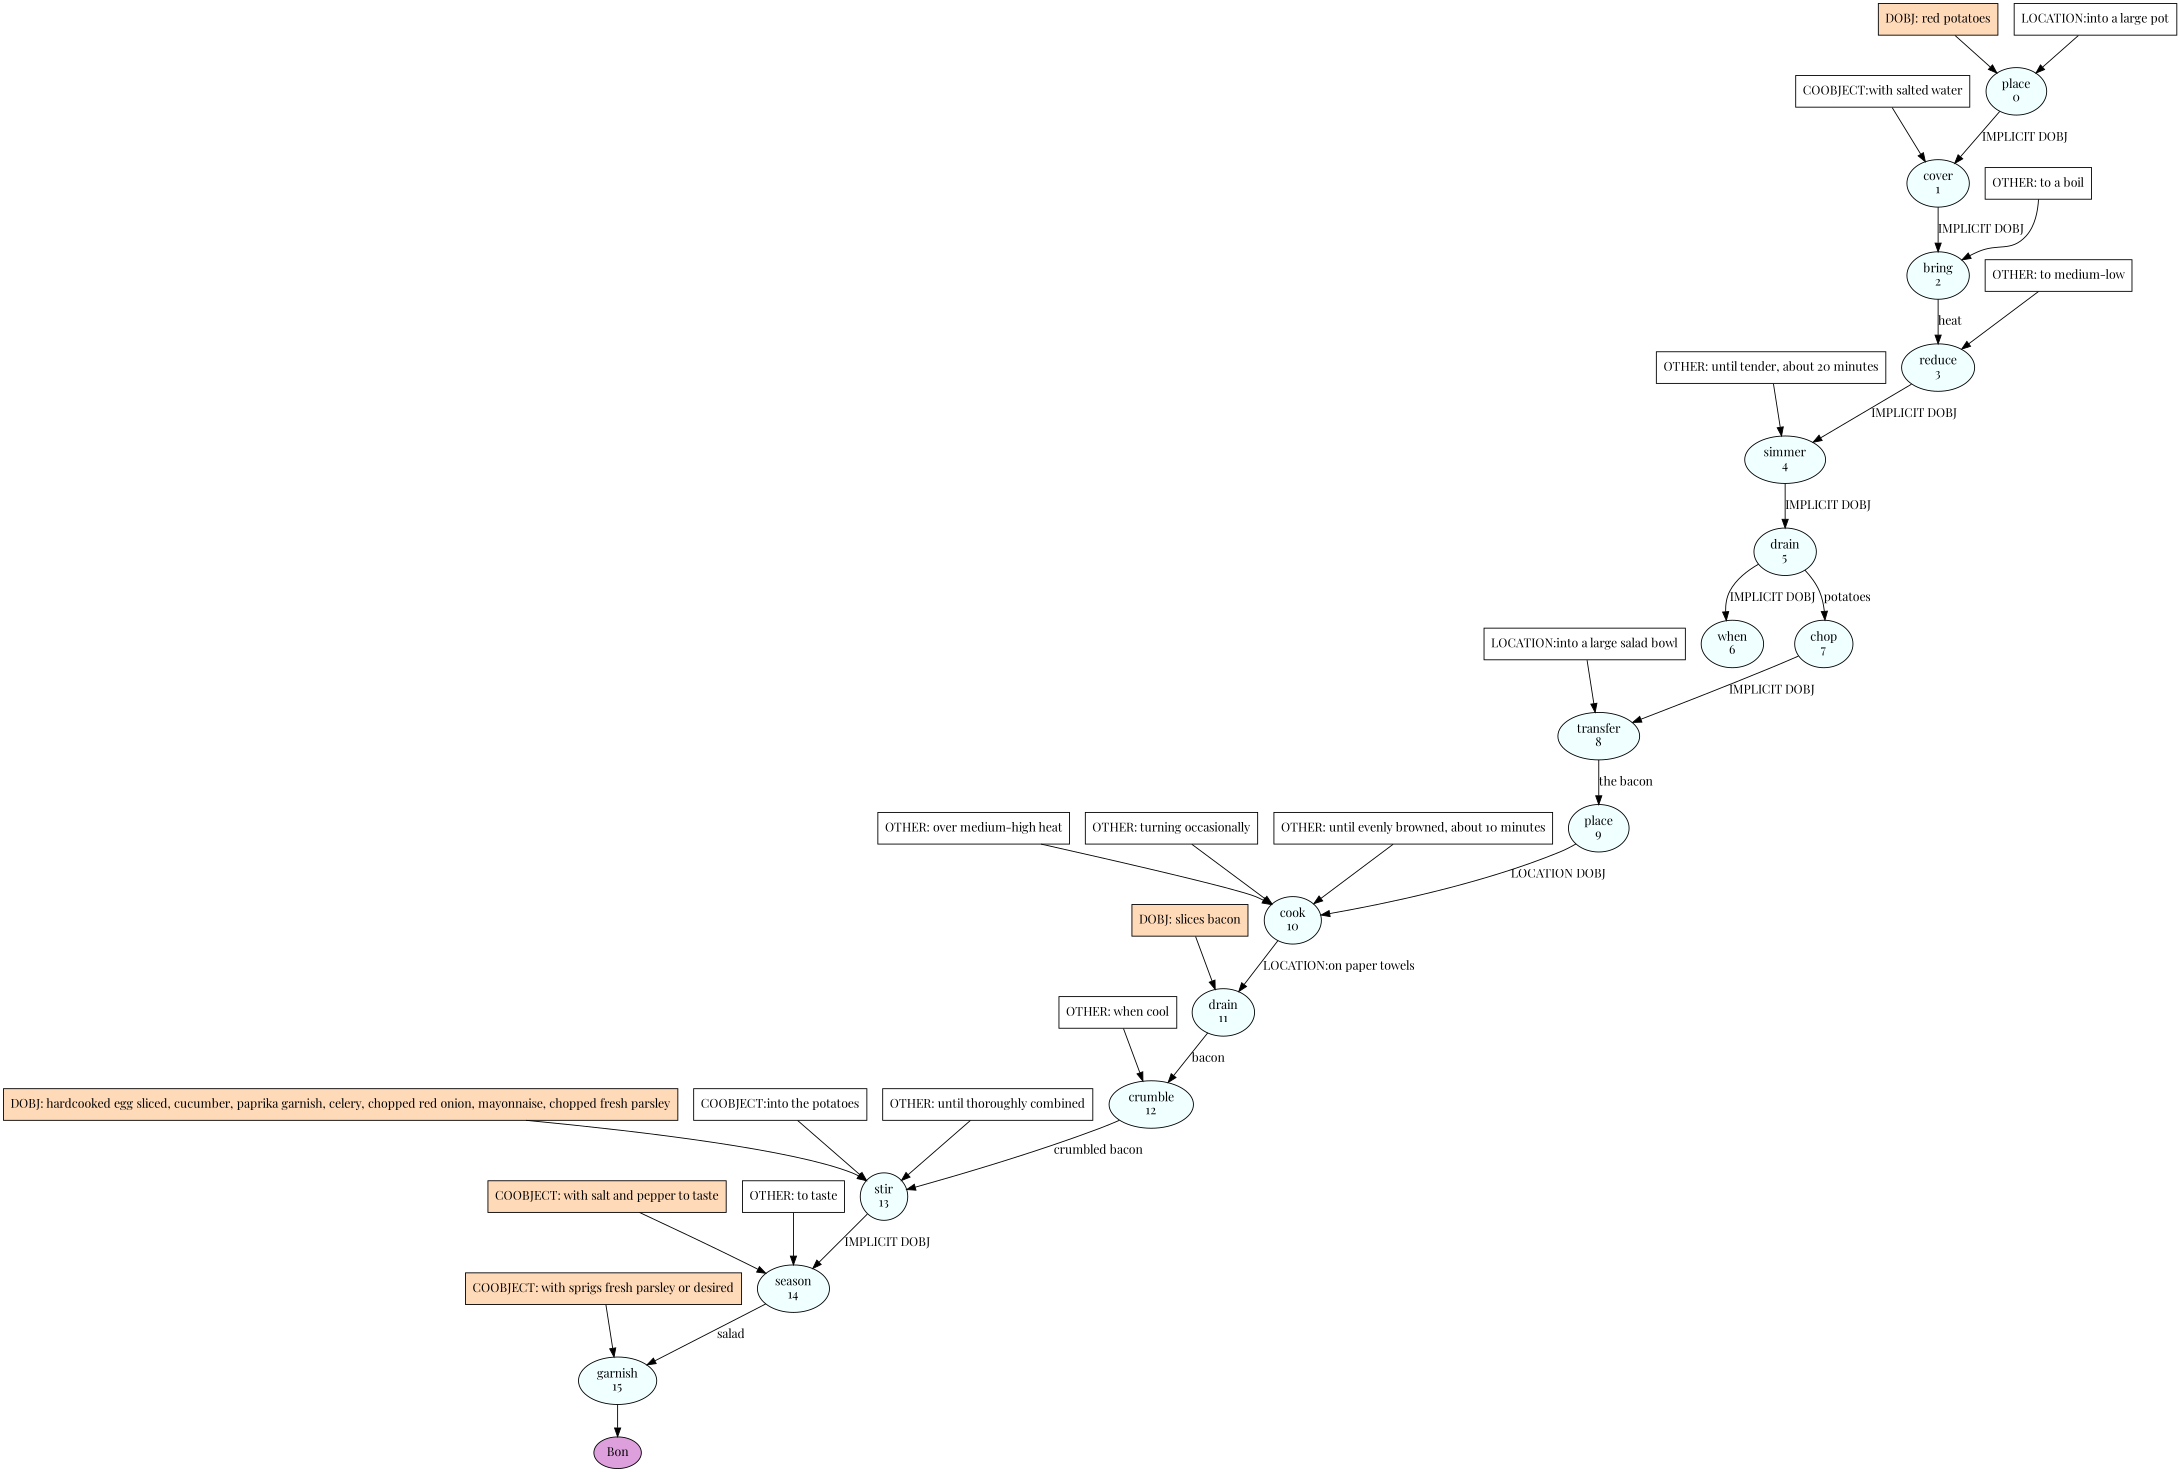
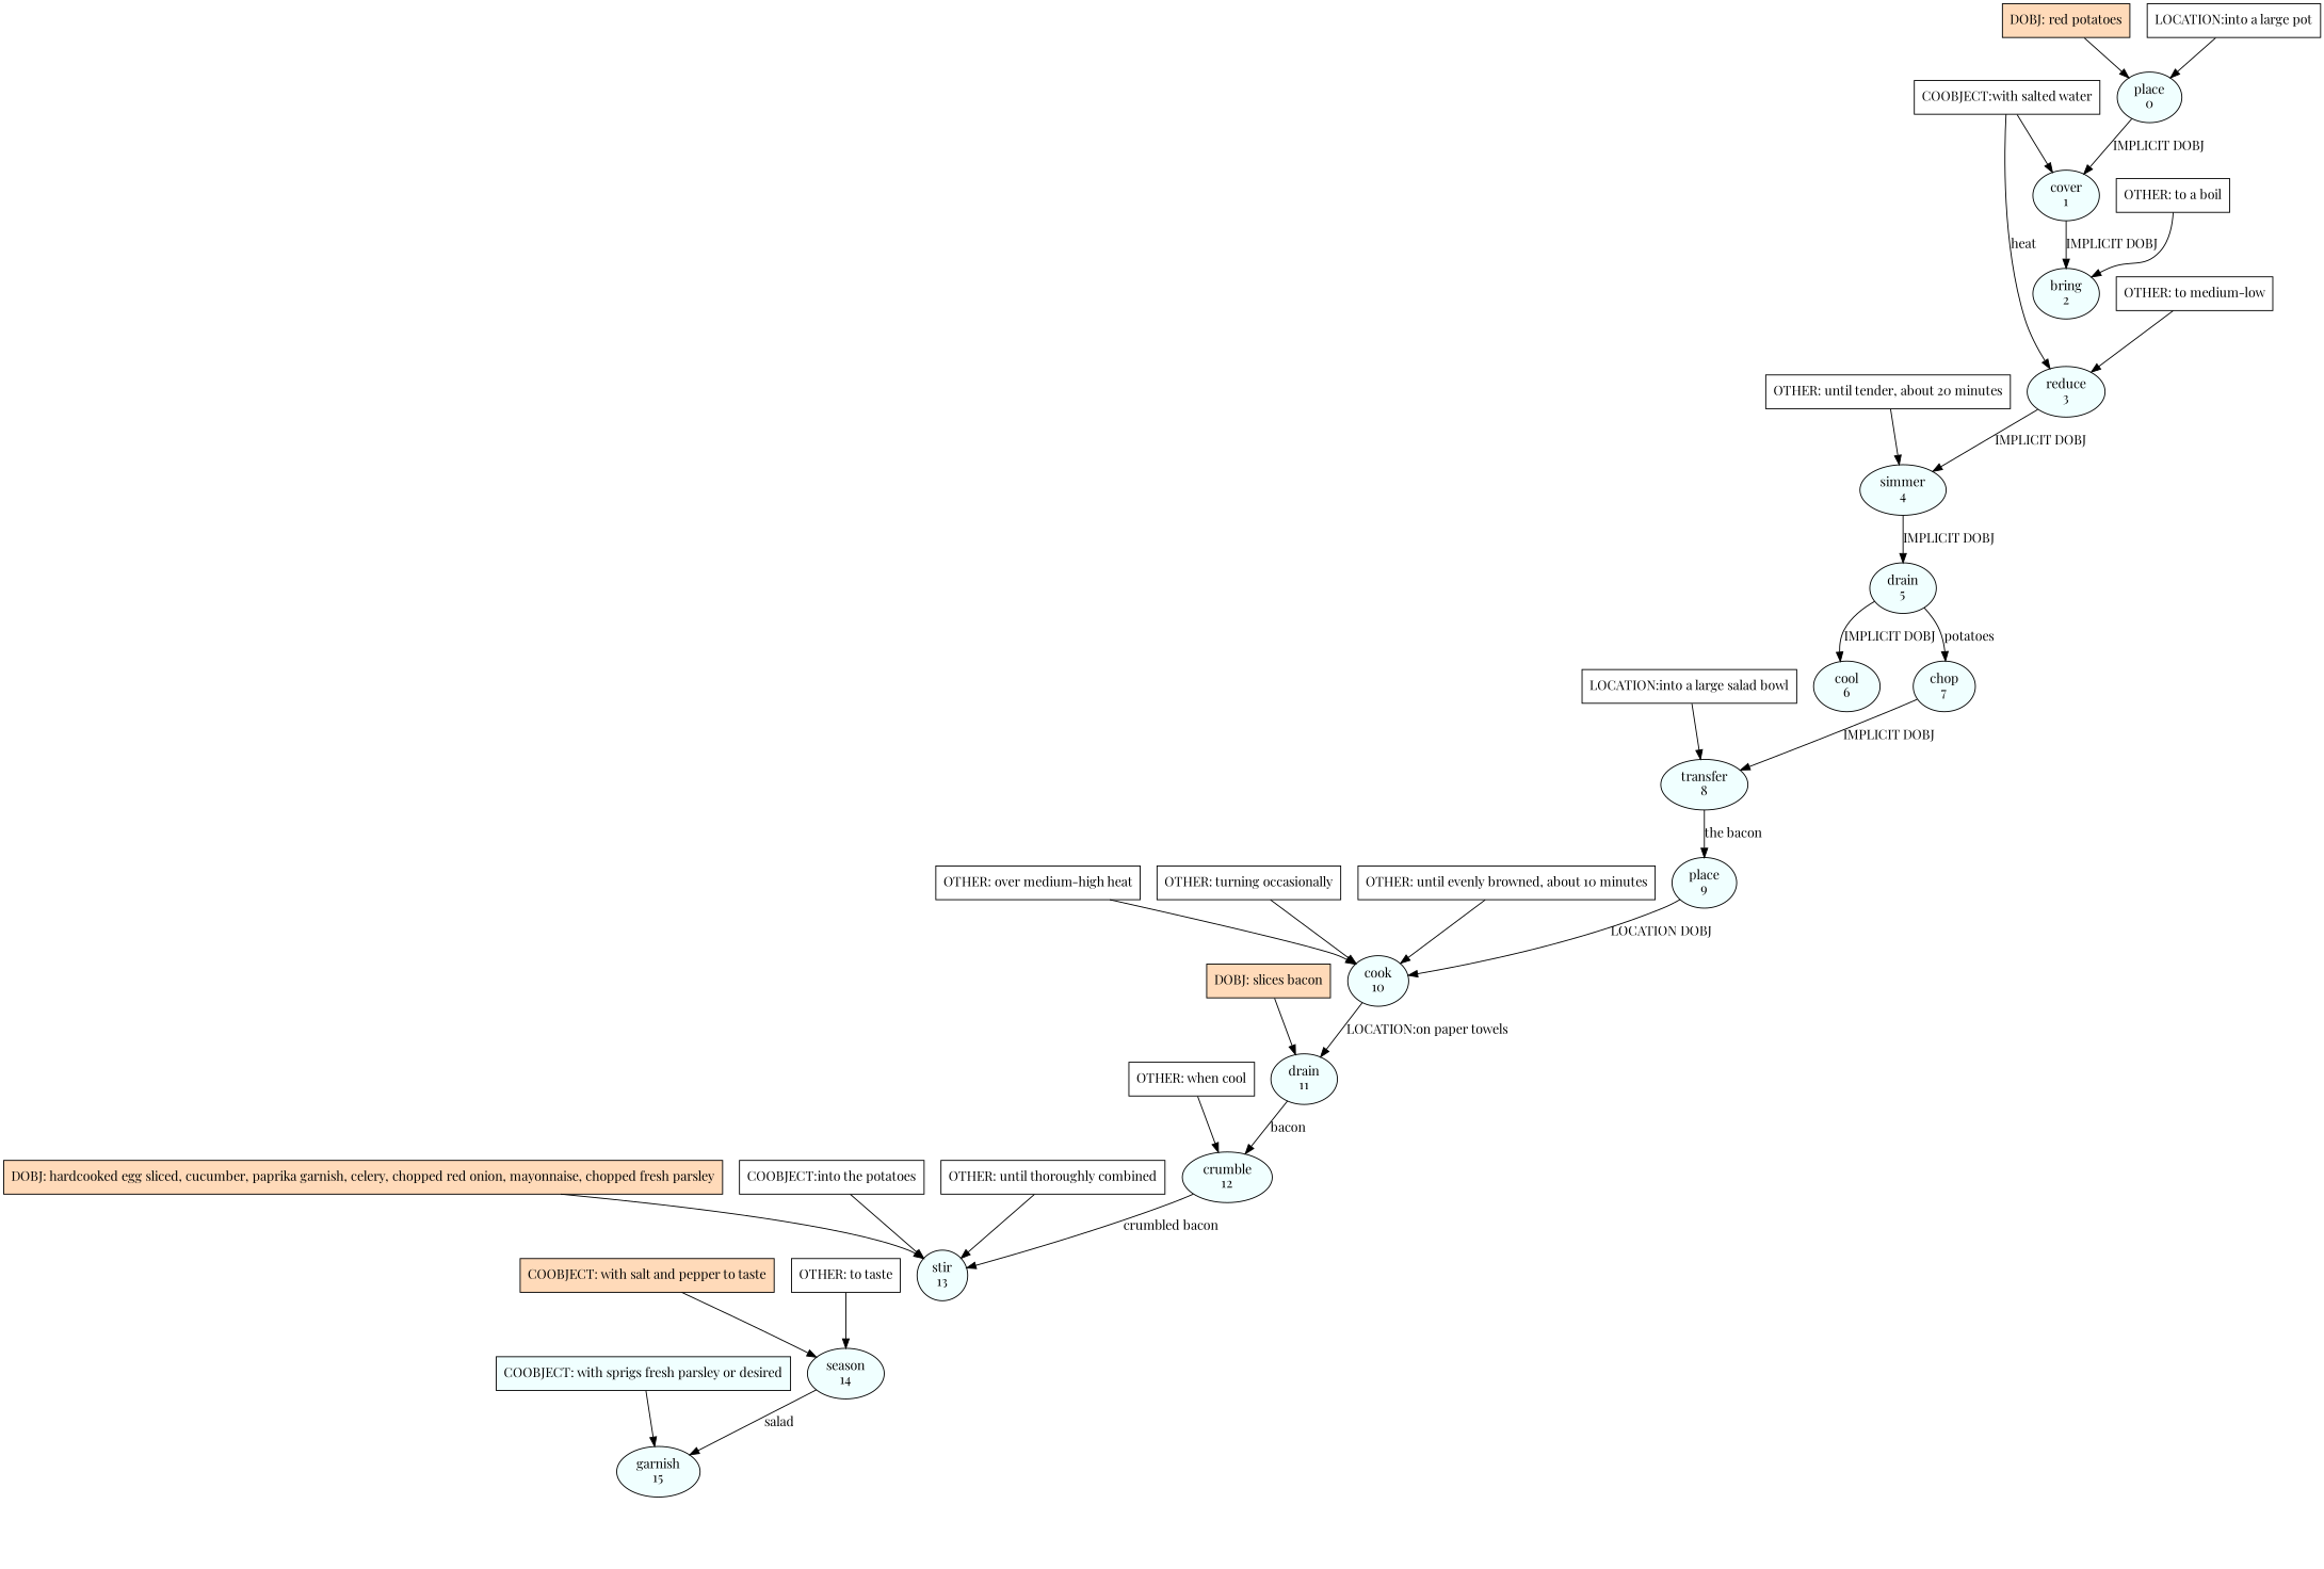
  digraph {
    fontname="Playfair Display"
    node [fillcolor=azure fontname="Playfair Display" shape=box style=filled]
    edge [fontname="Playfair Display"]
    n1 [label="place\n0" shape=oval]
    n2 [label="cover\n1" shape=oval]
    n3 [label="bring\n2" shape=oval]
    n4 [label="reduce\n3" shape=oval]
    n5 [label="simmer\n4" shape=oval]
    n6 [label="drain\n5" shape=oval]
-   n7 [label="when\n6" shape=oval]
+   n7 [label="cool\n6" shape=oval]
    n8 [label="chop\n7" shape=oval]
    n9 [label="transfer\n8" shape=oval]
    n10 [label="place\n9" shape=oval]
    n11 [label="cook\n10" shape=oval]
    n12 [label="drain\n11" shape=oval]
    n13 [label="crumble\n12" shape=oval]
    n14 [label="stir\n13" shape=oval]
    n15 [label="season\n14" shape=oval]
    n16 [label="garnish\n15" shape=oval]
-   n17 [fillcolor=plum label=Bon shape=oval]
    n18 [fillcolor=peachpuff label="DOBJ: red potatoes"]
    n19 [fillcolor=white label="LOCATION:into a large pot"]
    n20 [fillcolor=white label="COOBJECT:with salted water"]
    n21 [fillcolor=white label="OTHER: to a boil"]
    n22 [fillcolor=white label="OTHER: to medium-low"]
    n23 [fillcolor=white label="OTHER: until tender, about 20 minutes"]
    n24 [fillcolor=white label="LOCATION:into a large salad bowl"]
    n25 [fillcolor=white label="OTHER: over medium-high heat"]
    n26 [fillcolor=white label="OTHER: turning occasionally"]
    n27 [fillcolor=white label="OTHER: until evenly browned, about 10 minutes"]
    n28 [fillcolor=peachpuff label="DOBJ: slices bacon"]
    n29 [fillcolor=white label="OTHER: when cool"]
    n30 [fillcolor=peachpuff label="DOBJ: hardcooked egg sliced, cucumber, paprika garnish, celery, chopped red onion, mayonnaise, chopped fresh parsley"]
    n31 [fillcolor=white label="COOBJECT:into the potatoes"]
    n32 [fillcolor=white label="OTHER: until thoroughly combined"]
    n33 [fillcolor=peachpuff label="COOBJECT: with salt and pepper to taste"]
    n34 [fillcolor=white label="OTHER: to taste"]
-   n35 [fillcolor=peachpuff label="COOBJECT: with sprigs fresh parsley or desired"]
+   n35 [label="COOBJECT: with sprigs fresh parsley or desired"]
    n1 -> n2 [label="IMPLICIT DOBJ"]
    n2 -> n3 [label="IMPLICIT DOBJ"]
-   n3 -> n4 [label=heat]
+   n20 -> n4 [label=heat]
    n4 -> n5 [label="IMPLICIT DOBJ"]
    n5 -> n6 [label="IMPLICIT DOBJ"]
    n6 -> n7 [label="IMPLICIT DOBJ"]
    n6 -> n8 [label=potatoes]
    n8 -> n9 [label="IMPLICIT DOBJ"]
    n9 -> n10 [label="the bacon"]
    n10 -> n11 [label="LOCATION DOBJ"]
    n11 -> n12 [label="LOCATION:on paper towels"]
    n12 -> n13 [label=bacon]
    n13 -> n14 [label="crumbled bacon"]
-   n14 -> n15 [label="IMPLICIT DOBJ"]
    n15 -> n16 [label=salad]
-   n16 -> n17
    n18 -> n1
    n19 -> n1
    n20 -> n2
    n21 -> n3
    n22 -> n4
    n23 -> n5
    n24 -> n9
    n25 -> n11
    n26 -> n11
    n27 -> n11
    n28 -> n12
    n29 -> n13
    n30 -> n14
    n31 -> n14
    n32 -> n14
    n33 -> n15
    n34 -> n15
    n35 -> n16
  }
